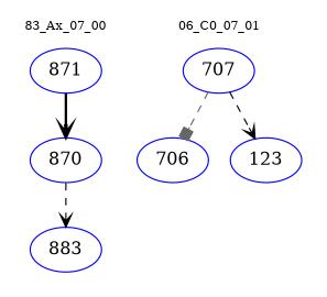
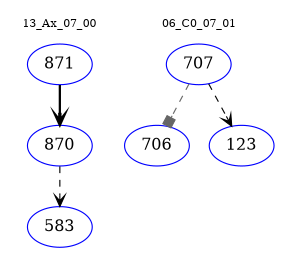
  digraph {
    node [color=blue]
    edge [arrowhead=vee color=black style=dashed]
    n1 [label=871]
    n2 [label=870]
-   n3 [label=883]
+   n3 [label=583]
    n4 [label=707]
    n5 [label=706]
    n6 [label=123]
    subgraph cluster_1 {
      color=white
      fontsize=10
-     label="83_Ax_07_00"
+     label="13_Ax_07_00"
      n1
      n2
      n3
    }
    subgraph cluster_2 {
      color=white
      fontsize=10
      label="06_C0_07_01"
      n4
      n5
      n6
    }
    n1 -> n2 [style=bold]
    n2 -> n3
    n4 -> n5 [arrowhead=box color=gray40]
    n4 -> n6
  }
